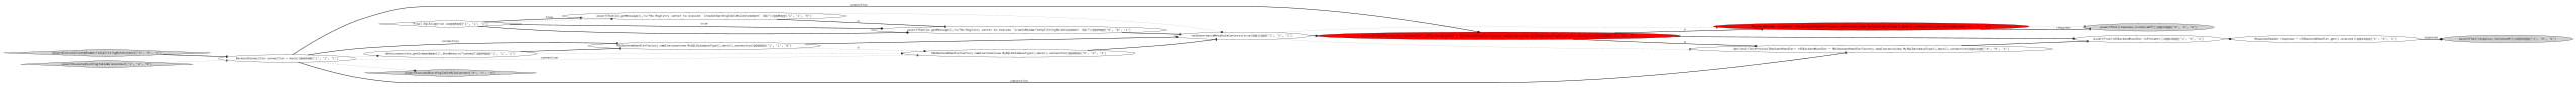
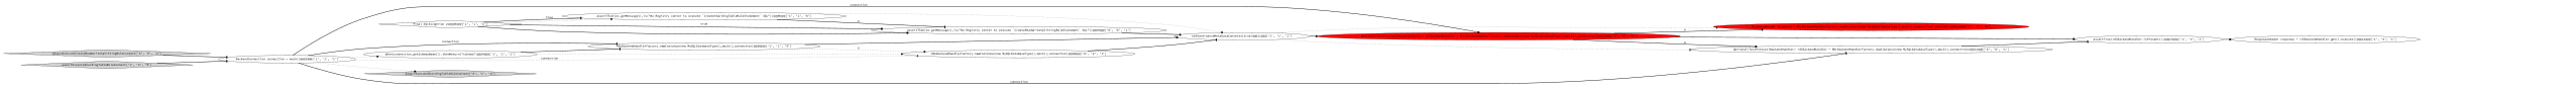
  digraph {
    fontname="Source Code Pro"
    rankdir=LR
    node [fillcolor=white fontname="Source Code Pro" shape=ellipse style=filled]
    edge [arrowhead=dot fontname="Source Code Pro" style=bold]
    n1 [label="setGovernanceMetaDataContexts(true)@@@11@@@['1', '1', '1']"]
    n2 [fillcolor=red label="Optional<TextProtocolBackendHandler> rdlBackendHandler = RDLBackendHandlerFactory.newInstance(new MySQLDatabaseType(),mock(),connection)@@@12@@@['1', '0', '0']"]
    n3 [label="Optional<TextProtocolBackendHandler> rdlBackendHandler = RDLBackendHandlerFactory.newInstance(new MySQLDatabaseType(),mock(),connection)@@@12@@@['0', '0', '1']"]
    n4 [fillcolor=red label="ResponseHeader response = RDLBackendHandlerFactory.newInstance(new MySQLDatabaseType(),mock(),connection).execute()@@@12@@@['0', '1', '0']"]
    n5 [label="assertTrue(rdlBackendHandler.isPresent())@@@13@@@['1', '0', '1']"]
-   n6 [fillcolor=lightgray label="assertThat(response,instanceOf())@@@13@@@['0', '1', '0']"]
    n7 [label="ResponseHeader response = rdlBackendHandler.get().execute()@@@14@@@['1', '0', '1']"]
    n8 [label="RDLBackendHandlerFactory.newInstance(new MySQLDatabaseType(),mock(),connection)@@@6@@@['0', '0', '1']"]
    n9 [label="BackendConnection connection = mock()@@@3@@@['1', '1', '1']"]
    n10 [label="RDLBackendHandlerFactory.newInstance(new MySQLDatabaseType(),mock(),connection)@@@6@@@['1', '1', '0']"]
    n11 [label="when(connection.getSchemaName()).thenReturn(\"schema\")@@@4@@@['1', '1', '1']"]
    n12 [fillcolor=lightgray label="assertExecuteShardingTableRuleContext['0', '1', '0']" shape=diamond]
-   n13 [fillcolor=lightgray label="assertThat(response,instanceOf())@@@15@@@['1', '0', '1']"]
    n14 [fillcolor=lightgray label="assertExecuteCreateReadwriteSplittingRuleContext['0', '0', '1']" shape=diamond]
    n15 [label="assertThat(ex.getMessage(),is(\"No Registry center to execute `CreateShardingTableRuleStatement` SQL\"))@@@9@@@['1', '1', '0']"]
    n16 [label="assertThat(ex.getMessage(),is(\"No Registry center to execute `CreateReadwriteSplittingRuleStatement` SQL\"))@@@9@@@['0', '0', '1']"]
    n17 [fillcolor=lightgray label="assertExecuteShardingTableRuleContext['1', '0', '0']" shape=diamond]
    n18 [label="final SQLException ex@@@8@@@['1', '1', '1']" shape=diamond]
    n1 -> n2
    n1 -> n3 [arrowhead=tee style=dotted]
    n1 -> n4 [arrowhead=tee style=dotted]
    n2 -> n3 [label=0]
    n2 -> n4 [arrowhead=tee label=0]
    n2 -> n5
    n3 -> n5 [arrowhead=tee]
-   n4 -> n6 [arrowhead=tee label=response]
-   n4 -> n6 [arrowhead=tee style=dotted]
    n5 -> n7
-   n7 -> n13 [label=response style=dotted]
-   n7 -> n13
    n8 -> n1 [arrowhead=tee]
    n9 -> n2 [label=connection]
    n9 -> n3 [arrowhead=tee label=connection]
    n9 -> n8 [arrowhead=tee label=connection style=dotted]
    n9 -> n10 [arrowhead=tee label=connection]
    n9 -> n11 [style=dotted]
    n9 -> n12 [style=dotted]
    n10 -> n1
    n10 -> n8 [label=0 style=dotted]
    n11 -> n8 [style=dotted]
    n11 -> n10 [arrowhead=tee]
    n14 -> n9 [arrowhead=tee]
    n15 -> n1 [style=dotted]
    n15 -> n16 [arrowhead=tee label=0]
    n16 -> n1 [arrowhead=tee]
-   n17 -> n9 [arrowhead=tee style=dotted]
+   n17 -> n9 [arrowhead=tee]
    n18 -> n15 [arrowhead=tee label=true]
    n18 -> n15 [style=dotted]
    n18 -> n16
    n18 -> n16 [label=true]
  }
